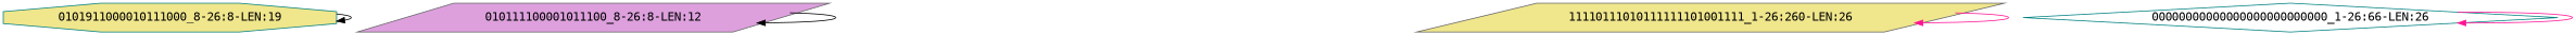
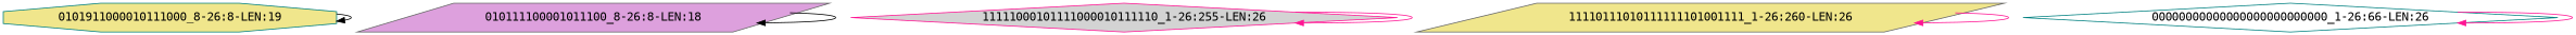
  digraph {
    fontname="DejaVu Sans Mono"
    node [color=teal fillcolor=khaki fontname="DejaVu Sans Mono" shape=parallelogram style=filled]
    edge [color=deeppink fontname="DejaVu Sans Mono"]
    n1 [label="0101911000010111000_8-26:8-LEN:19" shape=octagon]
-   "010111100001011100_8-26:8-LEN:18" [color=gray40 fillcolor=plum label="010111100001011100_8-26:8-LEN:12"]
+   "010111100001011100_8-26:8-LEN:18" [color=gray40 fillcolor=plum]
+   "11111000101111000010111110_1-26:255-LEN:26" [color=deeppink fillcolor=lightgrey shape=diamond]
    "11110111010111111101001111_1-26:260-LEN:26" [color=gray40]
    "00000000000000000000000000_1-26:66-LEN:26" [fillcolor=white shape=diamond]
    n1 -> n1 [color=black]
    "010111100001011100_8-26:8-LEN:18" -> "010111100001011100_8-26:8-LEN:18" [color=black]
+   "11111000101111000010111110_1-26:255-LEN:26" -> "11111000101111000010111110_1-26:255-LEN:26"
    "11110111010111111101001111_1-26:260-LEN:26" -> "11110111010111111101001111_1-26:260-LEN:26"
    "00000000000000000000000000_1-26:66-LEN:26" -> "00000000000000000000000000_1-26:66-LEN:26"
  }
